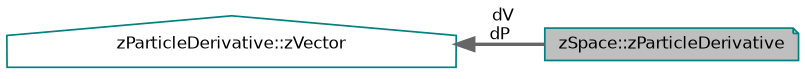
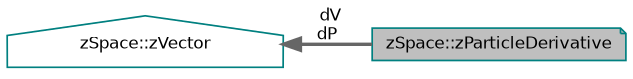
  digraph {
    rankdir=LR
    node [color=teal fontname=Helvetica fontsize=10 style=filled]
    n1 [fillcolor=grey75 fontcolor=black height=0.2 label="zSpace::zParticleDerivative" shape=note width=0.4]
-   n2 [fillcolor=white height=0.2 label="zParticleDerivative::zVector" shape=house width=0.4]
+   n2 [fillcolor=white height=0.2 label="zSpace::zVector" shape=house width=0.4]
    n2 -> n1 [color=gray40 dir=back fontname=Helvetica fontsize=10 label=" dV\ndP" labelfontname=Helvetica labelfontsize=10 style=bold]
  }
